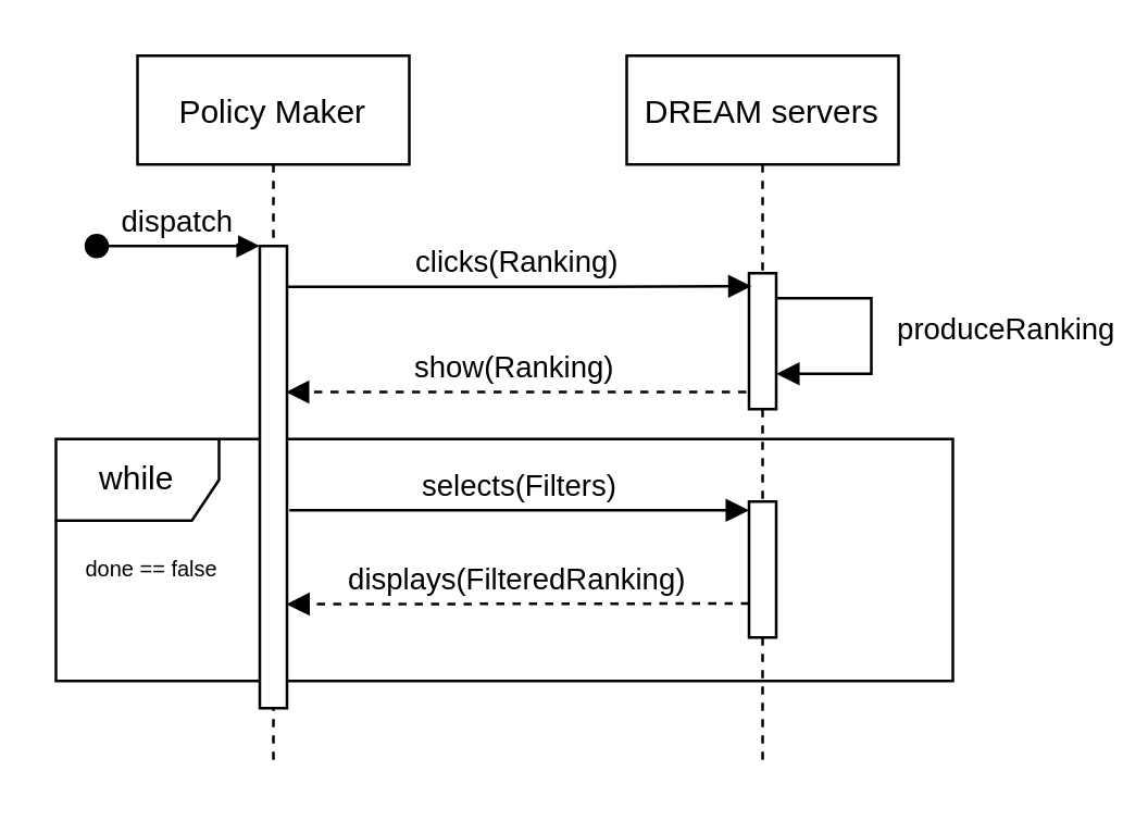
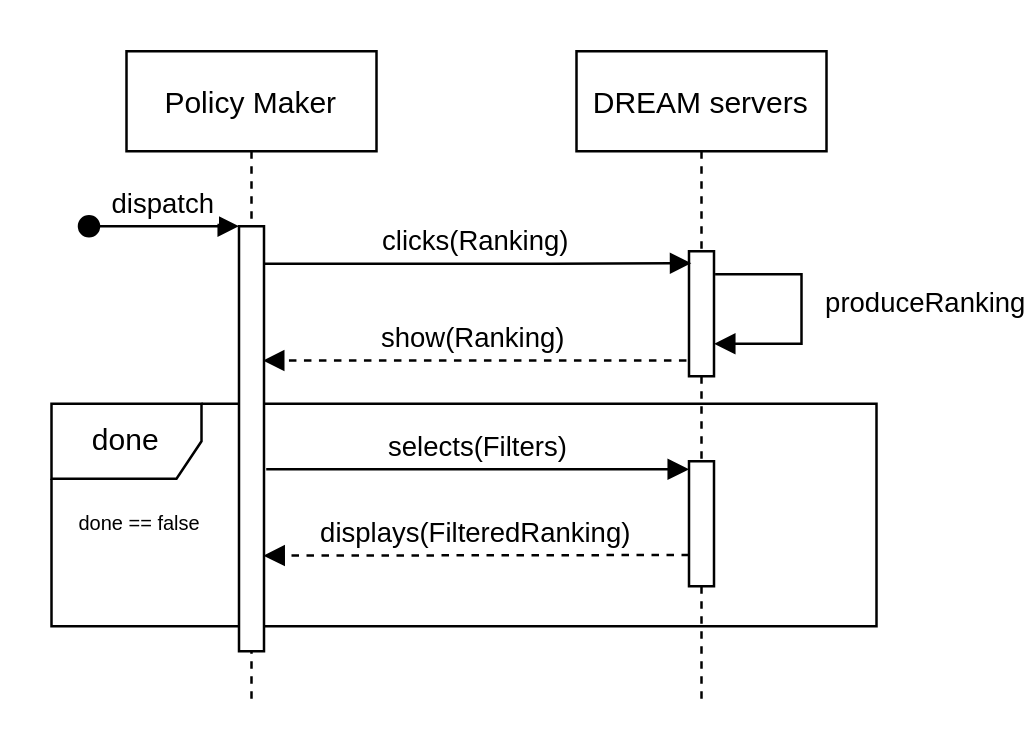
  <mxCell id="0" />
  <mxCell id="1" parent="0" />
- <mxCell id="2" value="while" style="shape=umlFrame;whiteSpace=wrap;html=1;" vertex="1" parent="1"><mxGeometry x="20" y="161" width="330" height="89" as="geometry" /></mxCell>
+ <mxCell id="2" value="done" style="shape=umlFrame;whiteSpace=wrap;html=1;" vertex="1" parent="1"><mxGeometry x="20" y="161" width="330" height="89" as="geometry" /></mxCell>
  <mxCell id="3" value="Policy Maker" style="shape=umlLifeline;perimeter=lifelinePerimeter;container=1;collapsible=0;recursiveResize=0;rounded=0;shadow=0;strokeWidth=1;" parent="1" vertex="1"><mxGeometry x="50" y="20" width="100" height="260" as="geometry" /></mxCell>
  <mxCell id="4" value="" style="points=[];perimeter=orthogonalPerimeter;rounded=0;shadow=0;strokeWidth=1;" parent="3" vertex="1"><mxGeometry x="45" y="70" width="10" height="170" as="geometry" /></mxCell>
  <mxCell id="5" value="dispatch" style="verticalAlign=bottom;startArrow=oval;endArrow=block;startSize=8;shadow=0;strokeWidth=1;" parent="3" target="4" edge="1"><mxGeometry relative="1" as="geometry"><mxPoint x="-15" y="70" as="sourcePoint" /></mxGeometry></mxCell>
  <mxCell id="6" value="DREAM servers" style="shape=umlLifeline;perimeter=lifelinePerimeter;container=1;collapsible=0;recursiveResize=0;rounded=0;shadow=0;strokeWidth=1;" parent="1" vertex="1"><mxGeometry x="230" y="20" width="100" height="260" as="geometry" /></mxCell>
  <mxCell id="7" value="" style="points=[];perimeter=orthogonalPerimeter;rounded=0;shadow=0;strokeWidth=1;" parent="6" vertex="1"><mxGeometry x="45" y="164" width="10" height="50" as="geometry" /></mxCell>
  <mxCell id="8" value="" style="points=[];perimeter=orthogonalPerimeter;rounded=0;shadow=0;strokeWidth=1;" parent="6" vertex="1"><mxGeometry x="45" y="80" width="10" height="50" as="geometry" /></mxCell>
  <mxCell id="9" value="produceRanking" style="verticalAlign=bottom;endArrow=block;shadow=0;strokeWidth=1;edgeStyle=orthogonalEdgeStyle;rounded=0;exitX=1.045;exitY=0.183;exitDx=0;exitDy=0;exitPerimeter=0;" edge="1" parent="6" source="8"><mxGeometry x="0.137" y="50" relative="1" as="geometry"><mxPoint x="57" y="89" as="sourcePoint" /><mxPoint x="55" y="117" as="targetPoint" /><Array as="points"><mxPoint x="90" y="89" /><mxPoint x="90" y="117" /></Array><mxPoint as="offset" /></mxGeometry></mxCell>
  <mxCell id="10" value="displays(FilteredRanking)" style="verticalAlign=bottom;endArrow=block;dashed=1;exitX=0;exitY=0.95;shadow=0;strokeWidth=1;endFill=1;entryX=0.978;entryY=0.775;entryDx=0;entryDy=0;entryPerimeter=0;" parent="1" target="4" edge="1"><mxGeometry relative="1" as="geometry"><mxPoint x="110" y="222" as="targetPoint" /><mxPoint x="275" y="221.5" as="sourcePoint" /></mxGeometry></mxCell>
  <mxCell id="11" value="clicks(Ranking)" style="verticalAlign=bottom;endArrow=block;entryX=0.093;entryY=-0.005;shadow=0;strokeWidth=1;entryDx=0;entryDy=0;entryPerimeter=0;" parent="1" edge="1"><mxGeometry relative="1" as="geometry"><mxPoint x="105" y="105" as="sourcePoint" /><Array as="points"><mxPoint x="210" y="105" /></Array><mxPoint x="275.93" y="104.8" as="targetPoint" /></mxGeometry></mxCell>
  <mxCell id="12" value="show(Ranking)" style="verticalAlign=bottom;endArrow=block;shadow=0;strokeWidth=1;exitX=-0.102;exitY=0.873;exitDx=0;exitDy=0;exitPerimeter=0;dashed=1;entryX=0.958;entryY=0.316;entryDx=0;entryDy=0;entryPerimeter=0;" parent="1" source="8" target="4" edge="1"><mxGeometry relative="1" as="geometry"><mxPoint x="170" y="140" as="sourcePoint" /><mxPoint x="110" y="144" as="targetPoint" /></mxGeometry></mxCell>
  <mxCell id="13" value="selects(Filters)" style="verticalAlign=bottom;endArrow=block;exitX=1.089;exitY=0.572;shadow=0;strokeWidth=1;endFill=1;exitDx=0;exitDy=0;exitPerimeter=0;" parent="1" target="7" edge="1" source="4"><mxGeometry relative="1" as="geometry"><mxPoint x="170" y="171" as="targetPoint" /><mxPoint x="110" y="190" as="sourcePoint" /></mxGeometry></mxCell>
  <mxCell id="14" value="done == false" style="text;html=1;align=center;verticalAlign=middle;resizable=0;points=[];autosize=1;strokeColor=none;fillColor=none;fontSize=8;" vertex="1" parent="1"><mxGeometry x="25" y="199" width="60" height="20" as="geometry" /></mxCell>
